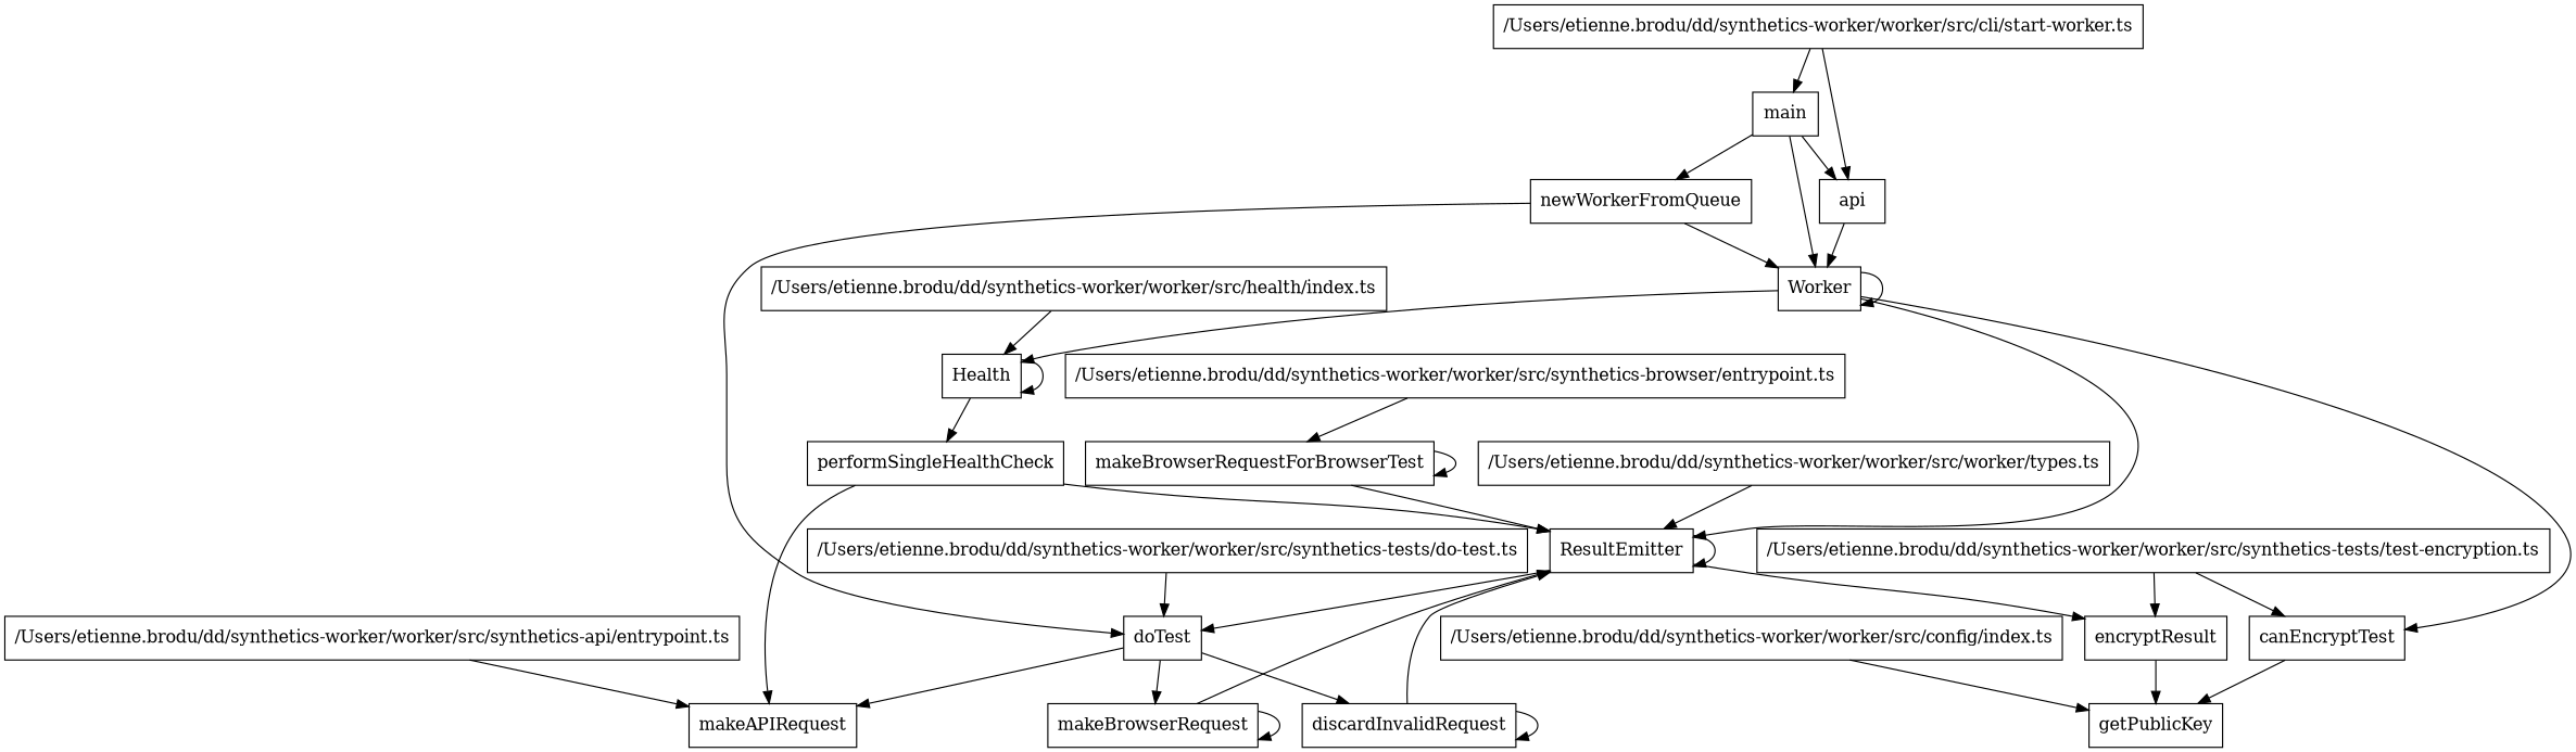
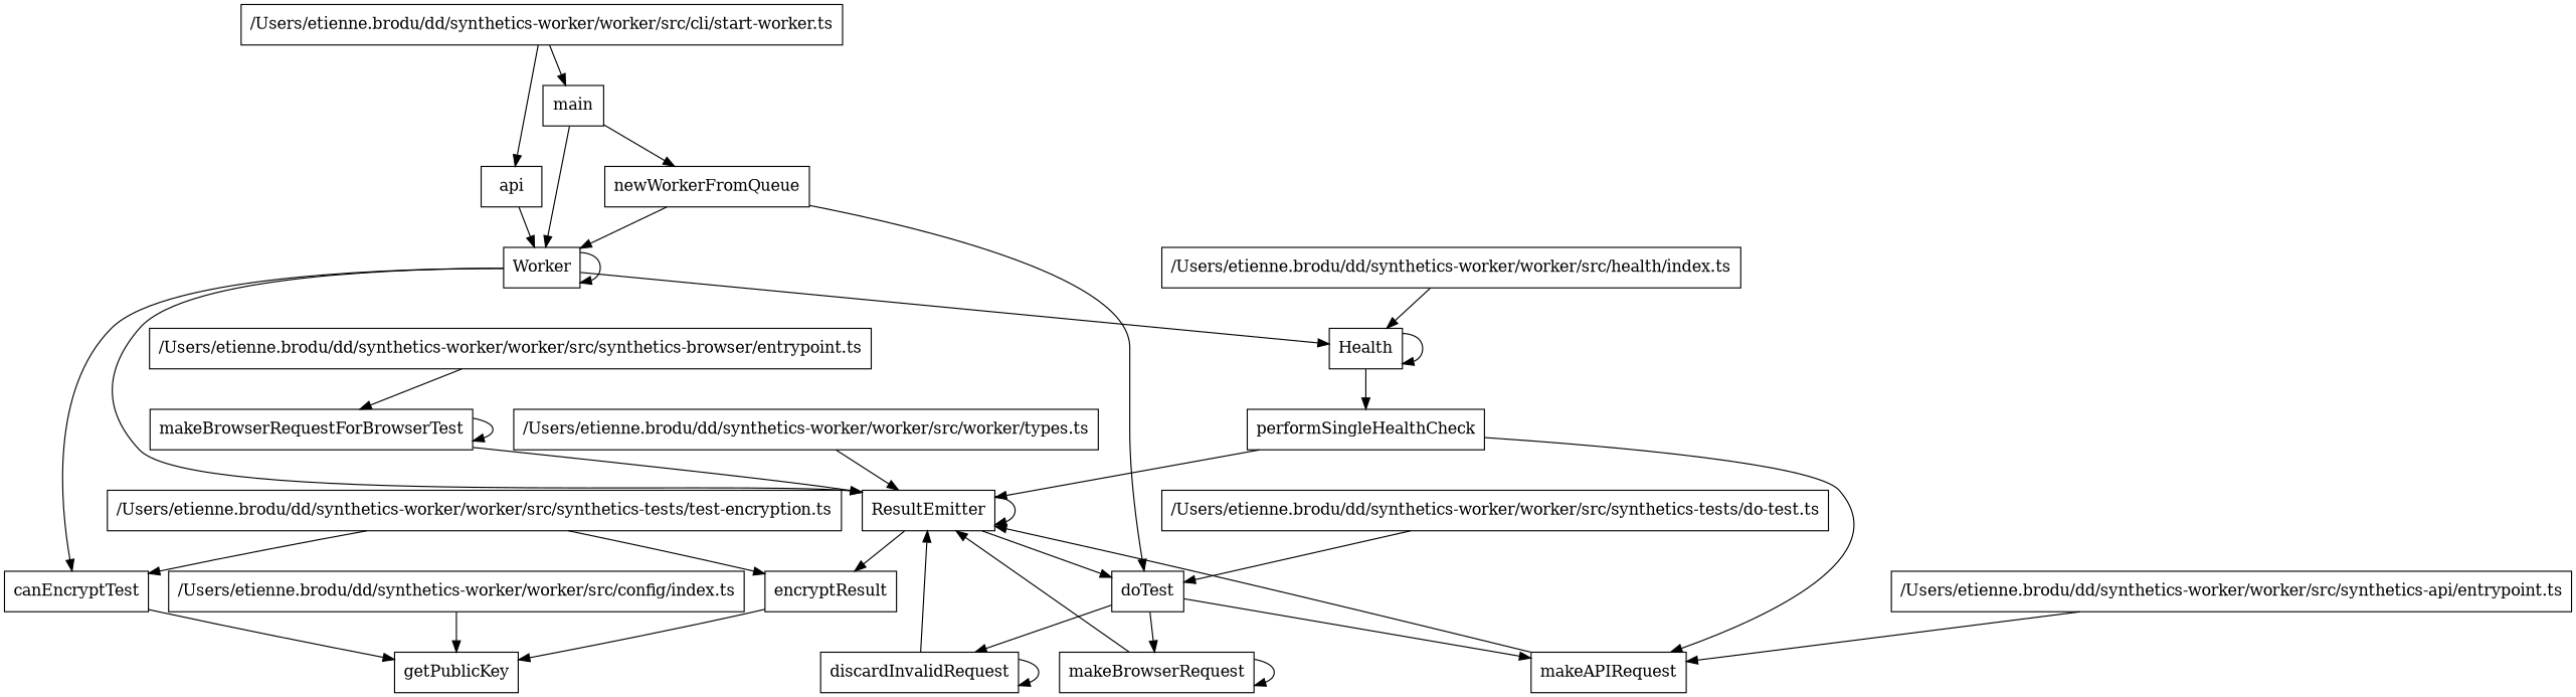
  digraph {
    rankdir=TB
    node [shape=box]
    Health
    performSingleHealthCheck
    ResultEmitter
    makeAPIRequest
    "/Users/etienne.brodu/dd/synthetics-worker/worker/src/health/index.ts"
    Worker
    canEncryptTest
    encryptResult
    doTest
    getPublicKey
    "/Users/etienne.brodu/dd/synthetics-worker/worker/src/worker/types.ts"
    makeBrowserRequest
    makeBrowserRequestForBrowserTest
    discardInvalidRequest
    n15 [label=api]
    main
    newWorkerFromQueue
    "/Users/etienne.brodu/dd/synthetics-worker/worker/src/synthetics-tests/test-encryption.ts"
    "/Users/etienne.brodu/dd/synthetics-worker/worker/src/synthetics-tests/do-test.ts"
    "/Users/etienne.brodu/dd/synthetics-worker/worker/src/config/index.ts"
    "/Users/etienne.brodu/dd/synthetics-worker/worker/src/cli/start-worker.ts"
    "/Users/etienne.brodu/dd/synthetics-worker/worker/src/synthetics-api/entrypoint.ts"
    "/Users/etienne.brodu/dd/synthetics-worker/worker/src/synthetics-browser/entrypoint.ts"
    Health -> Health
    Health -> performSingleHealthCheck
    performSingleHealthCheck -> ResultEmitter
    performSingleHealthCheck -> makeAPIRequest
    ResultEmitter -> ResultEmitter
    ResultEmitter -> encryptResult
    ResultEmitter -> doTest
+   makeAPIRequest -> ResultEmitter
    "/Users/etienne.brodu/dd/synthetics-worker/worker/src/health/index.ts" -> Health
    Worker -> Health
    Worker -> ResultEmitter
    Worker -> Worker
    Worker -> canEncryptTest
    canEncryptTest -> getPublicKey
    encryptResult -> getPublicKey
    doTest -> makeAPIRequest
    doTest -> makeBrowserRequest
    doTest -> discardInvalidRequest
    "/Users/etienne.brodu/dd/synthetics-worker/worker/src/worker/types.ts" -> ResultEmitter
    makeBrowserRequest -> ResultEmitter
    makeBrowserRequest -> makeBrowserRequest
    makeBrowserRequestForBrowserTest -> ResultEmitter
    makeBrowserRequestForBrowserTest -> makeBrowserRequestForBrowserTest
    discardInvalidRequest -> ResultEmitter
    discardInvalidRequest -> discardInvalidRequest
    n15 -> Worker
    main -> Worker
-   main -> n15
    main -> newWorkerFromQueue
    newWorkerFromQueue -> Worker
    newWorkerFromQueue -> doTest
    "/Users/etienne.brodu/dd/synthetics-worker/worker/src/synthetics-tests/test-encryption.ts" -> canEncryptTest
    "/Users/etienne.brodu/dd/synthetics-worker/worker/src/synthetics-tests/test-encryption.ts" -> encryptResult
    "/Users/etienne.brodu/dd/synthetics-worker/worker/src/synthetics-tests/do-test.ts" -> doTest
    "/Users/etienne.brodu/dd/synthetics-worker/worker/src/config/index.ts" -> getPublicKey
    "/Users/etienne.brodu/dd/synthetics-worker/worker/src/cli/start-worker.ts" -> n15
    "/Users/etienne.brodu/dd/synthetics-worker/worker/src/cli/start-worker.ts" -> main
    "/Users/etienne.brodu/dd/synthetics-worker/worker/src/synthetics-api/entrypoint.ts" -> makeAPIRequest
    "/Users/etienne.brodu/dd/synthetics-worker/worker/src/synthetics-browser/entrypoint.ts" -> makeBrowserRequestForBrowserTest
  }
